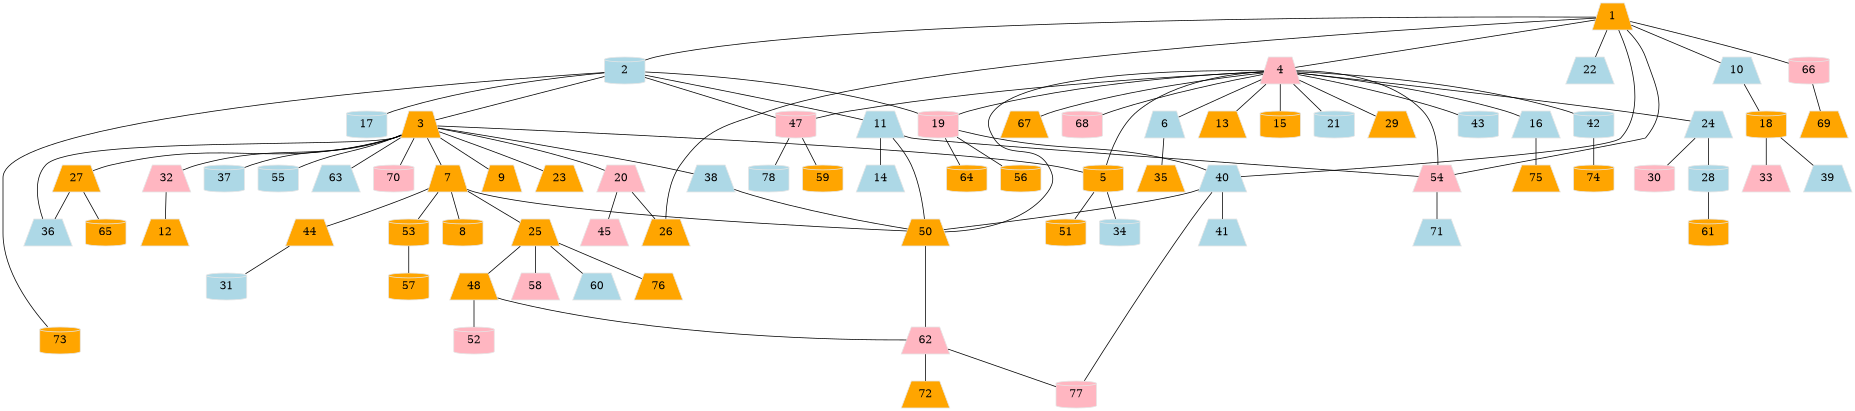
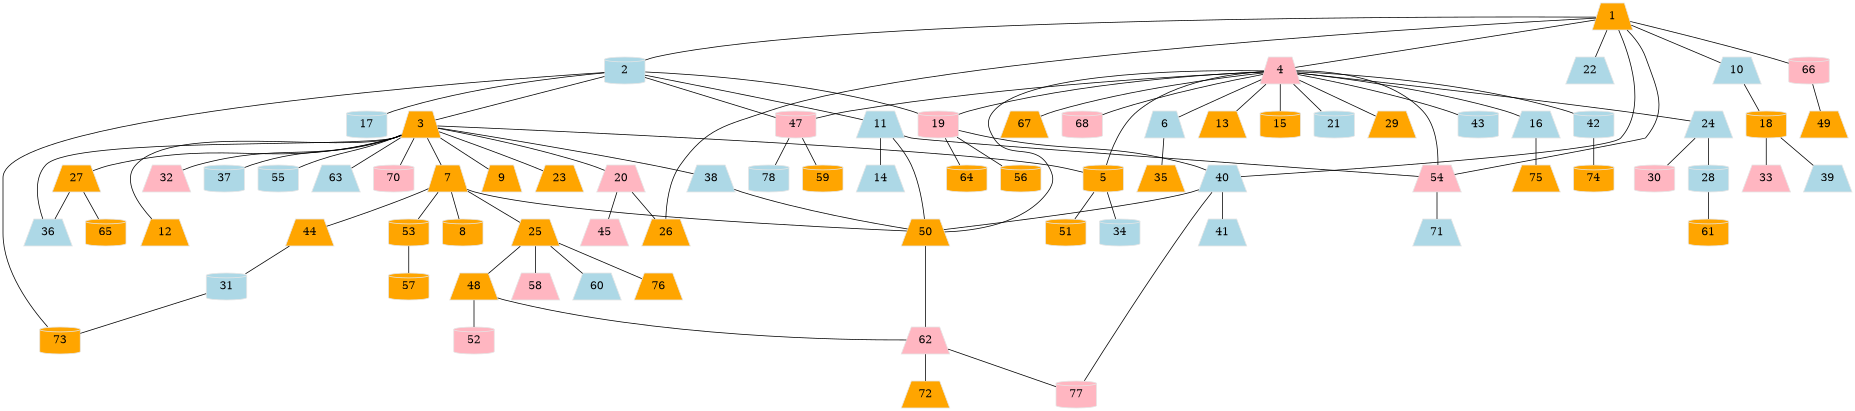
  graph {
    node [color=gray90 fillcolor=orange shape=trapezium style=filled]
    2 [fillcolor=lightblue shape=cylinder]
    1
    4 [fillcolor=lightpink]
    10 [fillcolor=lightblue]
    22 [fillcolor=lightblue]
    26
    40 [fillcolor=lightblue]
    54 [fillcolor=lightpink]
    66 [fillcolor=lightpink shape=cylinder]
    3
    11 [fillcolor=lightblue]
    17 [fillcolor=lightblue shape=cylinder]
    19 [fillcolor=lightpink shape=cylinder]
    47 [fillcolor=lightpink shape=cylinder]
    73 [shape=cylinder]
    5 [shape=cylinder]
    6 [fillcolor=lightblue]
    13
    15 [shape=cylinder]
    16 [fillcolor=lightblue]
    21 [fillcolor=lightblue shape=cylinder]
    24 [fillcolor=lightblue]
    29
    42 [fillcolor=lightblue shape=cylinder]
    43 [fillcolor=lightblue shape=cylinder]
    50
    67
    68 [fillcolor=lightpink shape=cylinder]
    18 [shape=cylinder]
    41 [fillcolor=lightblue]
    77 [fillcolor=lightpink shape=cylinder]
    71 [fillcolor=lightblue]
-   69
+   69 [label=49]
    7
    9
    12
    20 [fillcolor=lightpink]
    23
    27
    32 [fillcolor=lightpink]
    36 [fillcolor=lightblue]
    37 [fillcolor=lightblue shape=cylinder]
    38 [fillcolor=lightblue]
    55 [fillcolor=lightblue shape=cylinder]
    63 [fillcolor=lightblue]
    70 [fillcolor=lightpink shape=cylinder]
    14 [fillcolor=lightblue]
    56 [shape=cylinder]
    64 [shape=cylinder]
    59 [shape=cylinder]
    78 [fillcolor=lightblue shape=cylinder]
    34 [fillcolor=lightblue shape=cylinder]
    51 [shape=cylinder]
    8 [shape=cylinder]
    25
    44
    53 [shape=cylinder]
    45 [fillcolor=lightpink]
    65 [shape=cylinder]
    35
    75
    28 [fillcolor=lightblue shape=cylinder]
    30 [fillcolor=lightpink shape=cylinder]
    74 [shape=cylinder]
    62 [fillcolor=lightpink]
    48
    58 [fillcolor=lightpink]
    60 [fillcolor=lightblue]
    76
    31 [fillcolor=lightblue shape=cylinder]
    57 [shape=cylinder]
    33 [fillcolor=lightpink]
    39 [fillcolor=lightblue]
    61 [shape=cylinder]
    52 [fillcolor=lightpink shape=cylinder]
    72
    2 -- 3
    2 -- 11
    2 -- 17
    2 -- 19
    2 -- 47
    2 -- 73
    1 -- 2
    1 -- 4
    1 -- 10
    1 -- 22
    1 -- 26
    1 -- 40
    1 -- 54
    1 -- 66
    4 -- 54
    4 -- 19
    4 -- 47
    4 -- 5
    4 -- 6
    4 -- 13
    4 -- 15
    4 -- 16
    4 -- 21
    4 -- 24
    4 -- 29
    4 -- 42
    4 -- 43
    4 -- 50
    4 -- 67
    4 -- 68
    10 -- 18
    40 -- 50
    40 -- 41
    40 -- 77
    54 -- 71
    66 -- 69
    3 -- 5
    3 -- 7
    3 -- 9
-   32 -- 12
+   3 -- 12
    3 -- 20
    3 -- 23
    3 -- 27
    3 -- 32
    3 -- 36
    3 -- 37
    3 -- 38
    3 -- 55
    3 -- 63
    3 -- 70
    11 -- 54
    11 -- 50
    11 -- 14
    19 -- 40
    19 -- 56
    19 -- 64
    47 -- 59
    47 -- 78
    5 -- 34
    5 -- 51
    6 -- 35
    16 -- 75
    24 -- 28
    24 -- 30
    42 -- 74
    50 -- 62
    18 -- 33
    18 -- 39
    7 -- 50
    7 -- 8
    7 -- 25
    7 -- 44
    7 -- 53
    20 -- 26
    20 -- 45
    27 -- 36
    27 -- 65
    38 -- 50
    25 -- 48
    25 -- 58
    25 -- 60
    25 -- 76
    44 -- 31
    53 -- 57
    28 -- 61
    62 -- 77
    62 -- 72
    48 -- 62
    48 -- 52
+   31 -- 73
  }
